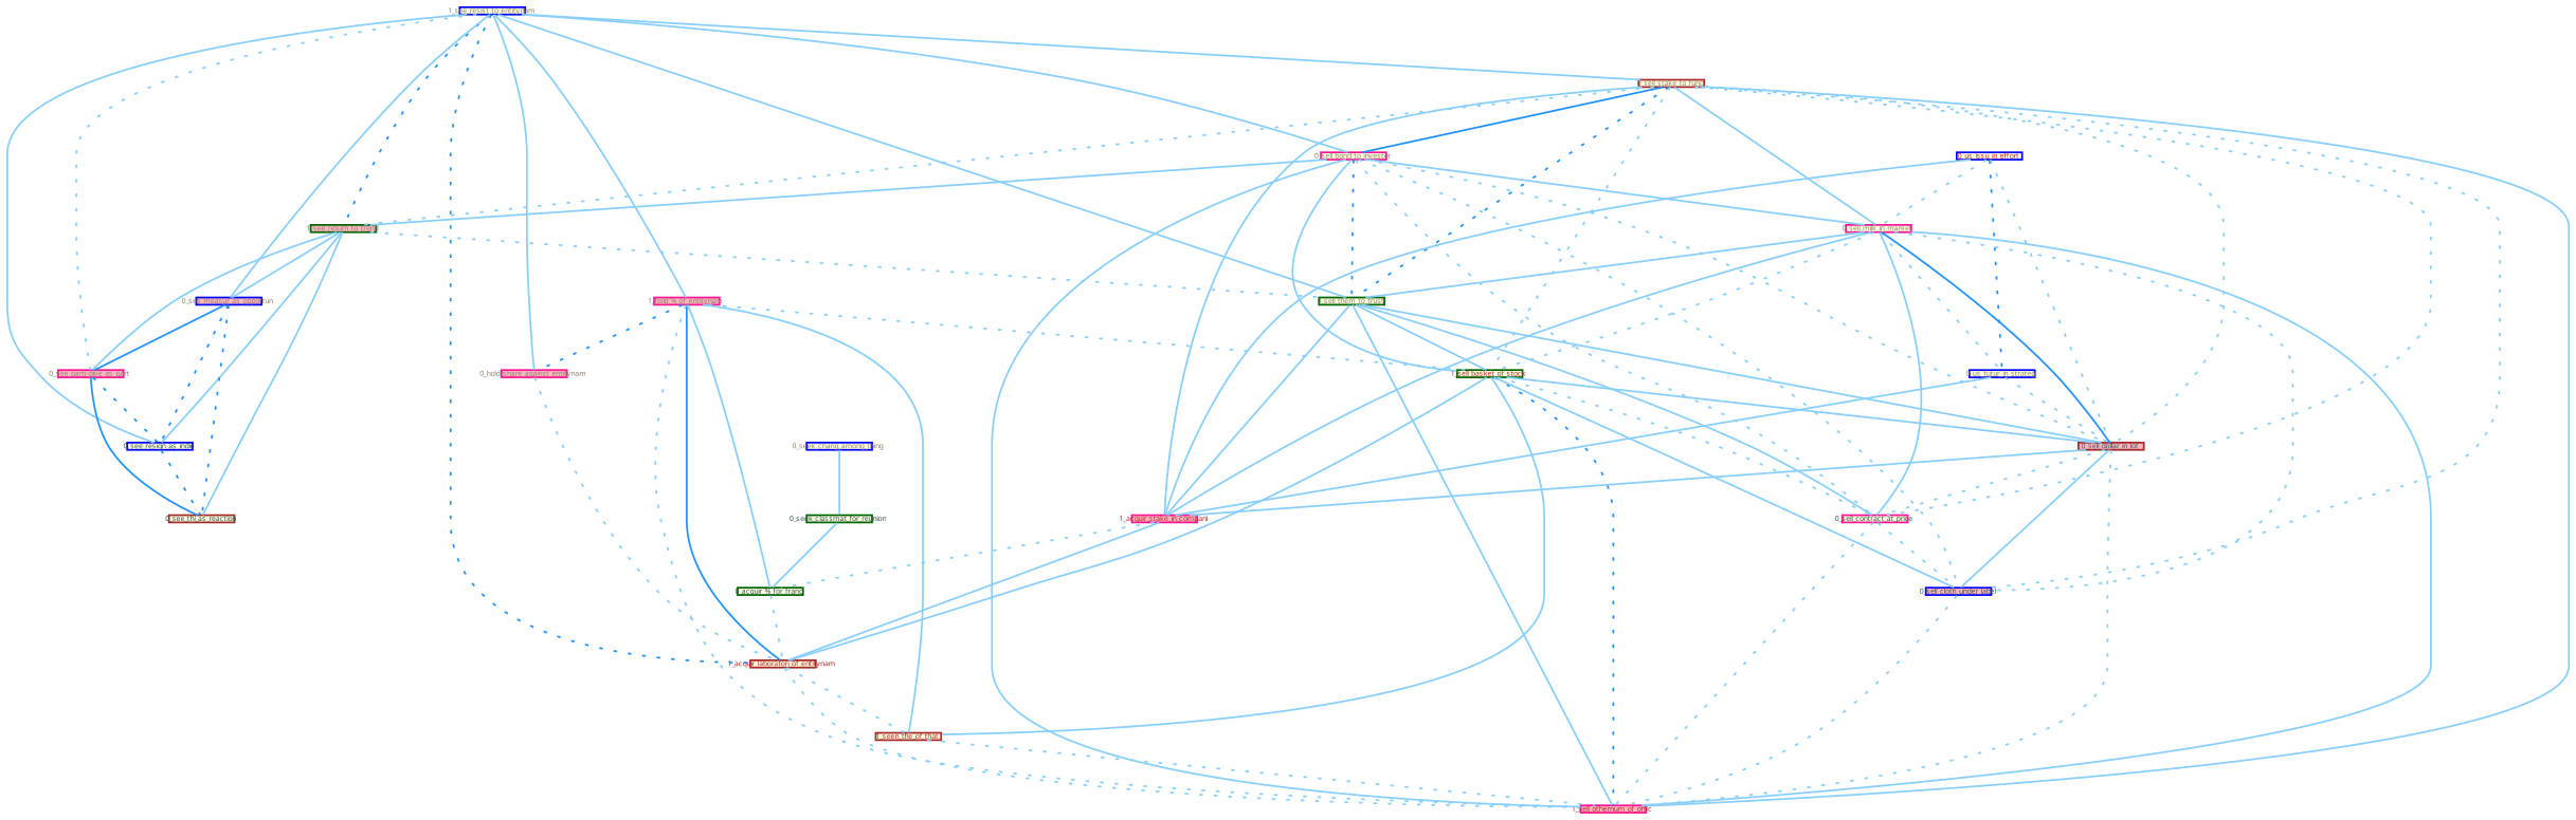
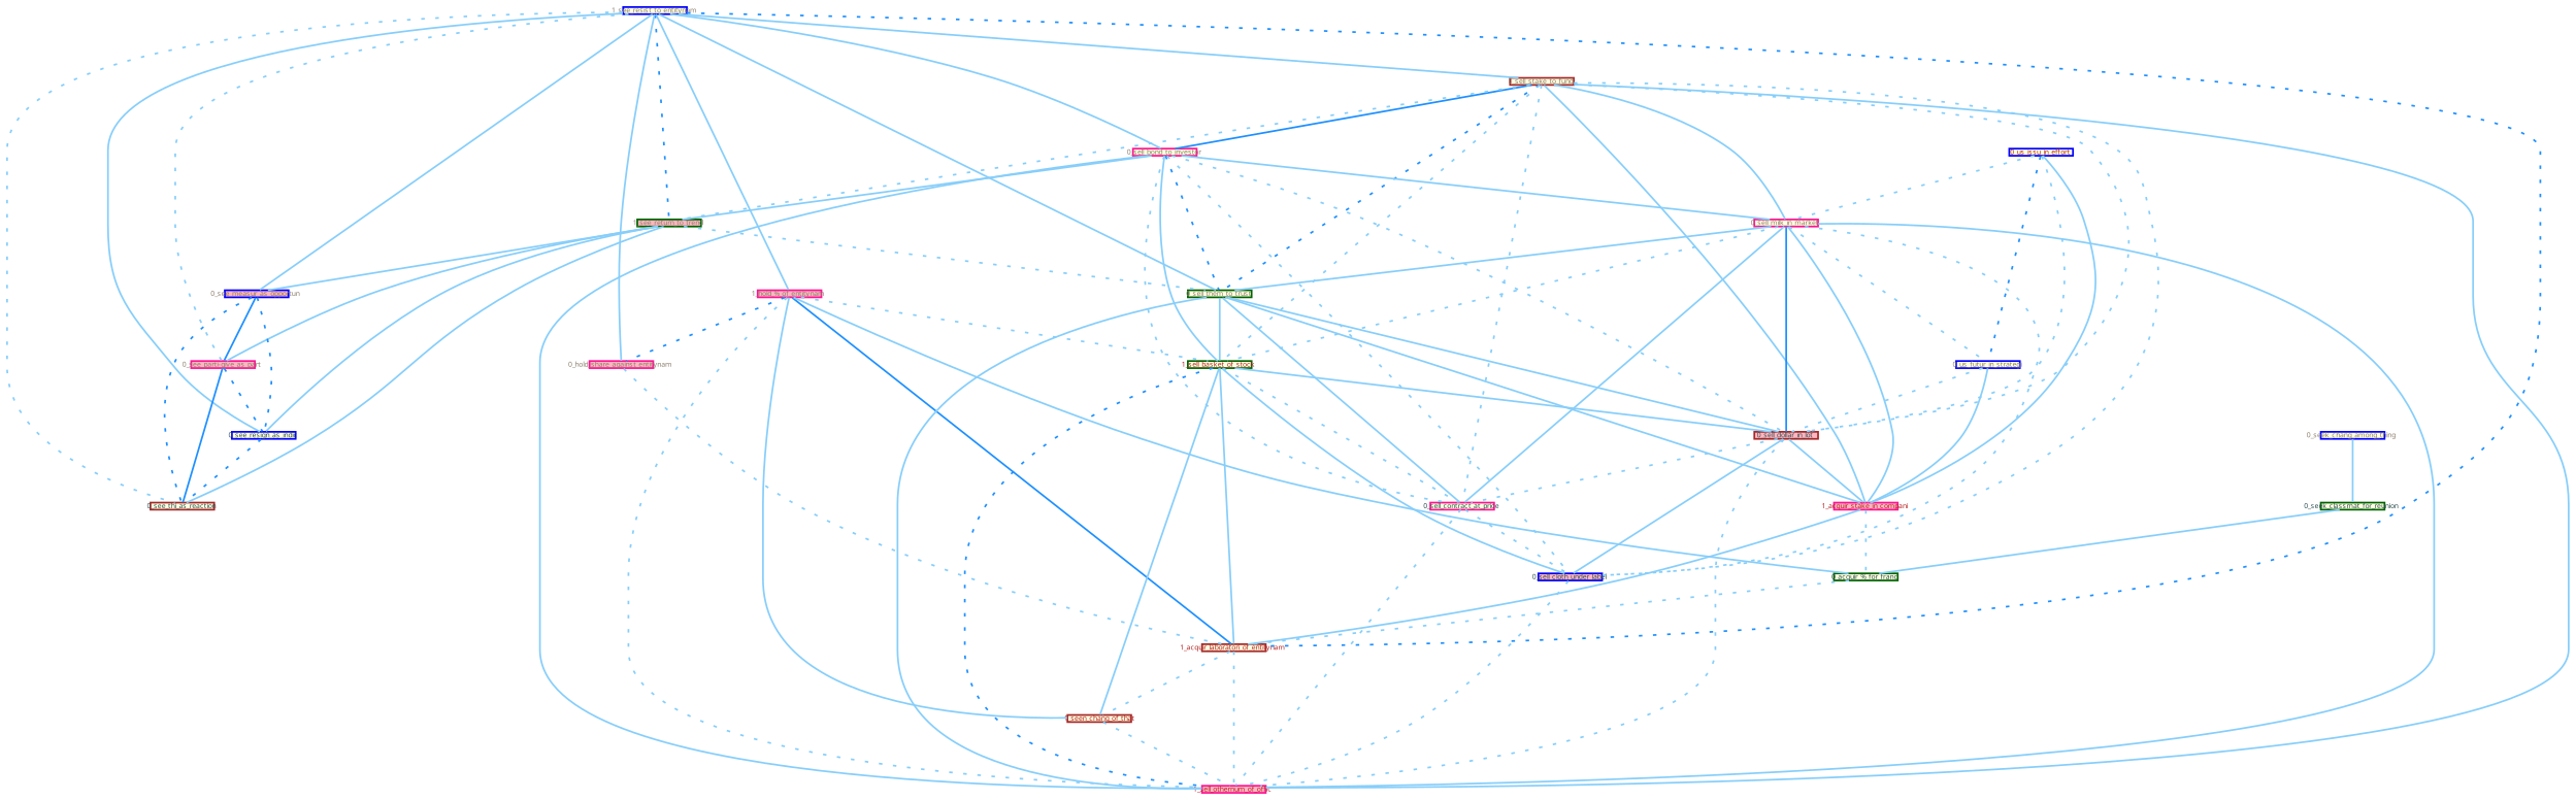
  graph {
    fontname="Noto Sans"
    node [color=deeppink fillcolor=lightyellow fixedsize=true fontcolor="#8b7d6b" fontname="Noto Sans" fontsize=4 shape=polygon style=filled]
    edge [color="#87cefa" fontname="Noto Sans" style=solid w=1]
    "1_see_resist_to_entitynam " [color=blue height=.06 width=.5]
    "0_sell_stake_to_fund " [color=brown height=.06 width=.5]
    "1_hold_%_of_entitynam " [fillcolor=lightpink height=.06 width=.5]
    "0_sell_bond_to_investor " [height=.06 width=.5]
    "1_see_return_to_trend " [color=darkgreen fillcolor=lightpink height=.06 width=.5]
    "0_us_issu_in_effort " [color=blue fontcolor="#b22222" height=.06 width=.5]
    "0_see_measur_as_opportun " [color=blue fillcolor=lightpink height=.06 width=.5]
    "0_sell_milk_in_market " [height=.06 width=.5]
    "0_sell_them_to_trust " [color=darkgreen height=.06 width=.5]
    "0_us_futur_in_strategi " [color=blue height=.06 width=.5]
    "0_see_parti-give_as_part " [fillcolor=lightpink height=.06 width=.5]
    "0_seek_chang_among_thing " [color=blue height=.06 width=.5]
    "0_hold_share_against_entitynam " [fillcolor=lightpink height=.06 width=.5]
    "1_sell_basket_of_stock " [color=darkgreen fontcolor="#b22222" height=.06 width=.5]
    "1_acquir_stake_in_compani " [fillcolor=lightpink fontcolor="#b22222" height=.06 width=.5]
    "1_acquir_laboratori_of_entitynam " [color=brown fontcolor="#b22222" height=.06 width=.5]
-   "1_seen_the_of_that " [color=brown fontcolor="#b22222" height=.06 width=.5]
+   "1_seen_the_of_that " [color=brown fontcolor="#b22222" height=.06 width=.5 label="1_seen_chang_of_that"]
    "1_sell_othernum_of_offic " [fillcolor=lightpink fontcolor="#b22222" height=.06 width=.5]
    "0_see_resign_as_indic " [color=blue fontcolor="#2f4f4f" height=.06 width=.5]
    "0_see_thi_as_reaction " [color=brown fontcolor="#2f4f4f" height=.06 width=.5]
    "0_sell_dollar_in_lot " [color=brown fillcolor=lightpink fontcolor="#2f4f4f" height=.06 width=.5]
    "0_sell_contract_at_price " [fontcolor="#2f4f4f" height=.06 width=.5]
    "0_sell_cloth_under_label " [color=blue fillcolor=lightpink fontcolor="#2f4f4f" height=.06 width=.5]
    "0_acquir_%_for_franc " [color=darkgreen fontcolor="#2f4f4f" height=.06 width=.5]
    "0_seek_classmat_for_reunion " [color=darkgreen fontcolor="#2f4f4f" height=.06 width=.5]
    subgraph sub_1 {
      "1_see_resist_to_entitynam "
      "0_sell_stake_to_fund "
      "1_hold_%_of_entitynam "
      "0_sell_bond_to_investor "
      "1_see_return_to_trend "
      "0_us_issu_in_effort "
      "0_see_measur_as_opportun "
      "0_sell_milk_in_market "
      "0_sell_them_to_trust "
      "0_us_futur_in_strategi "
      "0_see_parti-give_as_part "
      "0_seek_chang_among_thing "
      "0_hold_share_against_entitynam "
    }
    subgraph sub_2 {
      "1_sell_basket_of_stock "
      "1_acquir_stake_in_compani "
      "1_acquir_laboratori_of_entitynam "
      "1_seen_the_of_that "
      "1_sell_othernum_of_offic "
    }
    "1_see_resist_to_entitynam " -- "0_sell_stake_to_fund "
    "1_see_resist_to_entitynam " -- "1_hold_%_of_entitynam "
    "1_see_resist_to_entitynam " -- "0_sell_bond_to_investor "
    "1_see_resist_to_entitynam " -- "1_see_return_to_trend " [color="#1e90ff" style=dotted w=2]
    "1_see_resist_to_entitynam " -- "0_see_measur_as_opportun "
    "1_see_resist_to_entitynam " -- "0_sell_them_to_trust "
    "1_see_resist_to_entitynam " -- "0_see_parti-give_as_part " [style=dotted]
    "1_see_resist_to_entitynam " -- "0_hold_share_against_entitynam "
    "1_see_resist_to_entitynam " -- "1_acquir_laboratori_of_entitynam " [color="#1e90ff" style=dotted]
    "1_see_resist_to_entitynam " -- "0_see_resign_as_indic "
+   "1_see_resist_to_entitynam " -- "0_see_thi_as_reaction " [style=dotted]
    "0_sell_stake_to_fund " -- "0_sell_bond_to_investor " [color="#1e90ff" w=2]
    "0_sell_stake_to_fund " -- "1_see_return_to_trend " [style=dotted]
    "0_sell_stake_to_fund " -- "0_sell_milk_in_market "
    "0_sell_stake_to_fund " -- "0_sell_them_to_trust " [color="#1e90ff" style=dotted w=2]
    "0_sell_stake_to_fund " -- "1_sell_basket_of_stock " [style=dotted]
    "0_sell_stake_to_fund " -- "1_acquir_stake_in_compani "
    "0_sell_stake_to_fund " -- "1_sell_othernum_of_offic "
    "0_sell_stake_to_fund " -- "0_sell_dollar_in_lot " [style=dotted]
    "0_sell_stake_to_fund " -- "0_sell_contract_at_price " [style=dotted]
    "0_sell_stake_to_fund " -- "0_sell_cloth_under_label " [style=dotted]
    "1_hold_%_of_entitynam " -- "0_hold_share_against_entitynam " [color="#1e90ff" style=dotted w=2]
    "1_hold_%_of_entitynam " -- "1_sell_basket_of_stock " [style=dotted]
    "1_hold_%_of_entitynam " -- "1_acquir_laboratori_of_entitynam " [color="#1e90ff" w=2]
    "1_hold_%_of_entitynam " -- "1_seen_the_of_that "
    "1_hold_%_of_entitynam " -- "1_sell_othernum_of_offic " [style=dotted]
    "1_hold_%_of_entitynam " -- "0_acquir_%_for_franc "
    "0_sell_bond_to_investor " -- "1_see_return_to_trend "
    "0_sell_bond_to_investor " -- "0_sell_milk_in_market "
    "0_sell_bond_to_investor " -- "0_sell_them_to_trust " [color="#1e90ff" style=dotted w=2]
    "0_sell_bond_to_investor " -- "1_sell_basket_of_stock "
    "0_sell_bond_to_investor " -- "1_sell_othernum_of_offic "
    "0_sell_bond_to_investor " -- "0_sell_dollar_in_lot " [style=dotted]
    "0_sell_bond_to_investor " -- "0_sell_contract_at_price " [style=dotted]
    "0_sell_bond_to_investor " -- "0_sell_cloth_under_label " [style=dotted]
    "1_see_return_to_trend " -- "0_see_measur_as_opportun "
    "1_see_return_to_trend " -- "0_sell_them_to_trust " [style=dotted]
    "1_see_return_to_trend " -- "0_see_parti-give_as_part "
    "1_see_return_to_trend " -- "0_see_resign_as_indic "
    "1_see_return_to_trend " -- "0_see_thi_as_reaction "
    "0_us_issu_in_effort " -- "0_sell_milk_in_market " [style=dotted]
    "0_us_issu_in_effort " -- "0_us_futur_in_strategi " [color="#1e90ff" style=dotted w=2]
    "0_us_issu_in_effort " -- "1_acquir_stake_in_compani "
    "0_us_issu_in_effort " -- "0_sell_dollar_in_lot " [style=dotted]
    "0_see_measur_as_opportun " -- "0_see_parti-give_as_part " [color="#1e90ff" w=2]
    "0_see_measur_as_opportun " -- "0_see_resign_as_indic " [color="#1e90ff" style=dotted w=2]
    "0_see_measur_as_opportun " -- "0_see_thi_as_reaction " [color="#1e90ff" style=dotted w=2]
    "0_sell_milk_in_market " -- "0_sell_them_to_trust "
    "0_sell_milk_in_market " -- "0_us_futur_in_strategi " [style=dotted]
    "0_sell_milk_in_market " -- "1_sell_basket_of_stock " [style=dotted]
    "0_sell_milk_in_market " -- "1_acquir_stake_in_compani "
    "0_sell_milk_in_market " -- "1_sell_othernum_of_offic "
    "0_sell_milk_in_market " -- "0_sell_dollar_in_lot " [color="#1e90ff" w=2]
    "0_sell_milk_in_market " -- "0_sell_contract_at_price "
    "0_sell_milk_in_market " -- "0_sell_cloth_under_label " [style=dotted]
    "0_sell_them_to_trust " -- "1_sell_basket_of_stock "
    "0_sell_them_to_trust " -- "1_acquir_stake_in_compani "
    "0_sell_them_to_trust " -- "1_sell_othernum_of_offic "
    "0_sell_them_to_trust " -- "0_sell_dollar_in_lot "
    "0_sell_them_to_trust " -- "0_sell_contract_at_price "
    "0_us_futur_in_strategi " -- "1_acquir_stake_in_compani "
    "0_us_futur_in_strategi " -- "0_sell_dollar_in_lot " [style=dotted]
    "0_see_parti-give_as_part " -- "0_see_resign_as_indic " [color="#1e90ff" style=dotted w=2]
    "0_see_parti-give_as_part " -- "0_see_thi_as_reaction " [color="#1e90ff" w=2]
    "0_seek_chang_among_thing " -- "0_seek_classmat_for_reunion "
    "0_hold_share_against_entitynam " -- "1_acquir_laboratori_of_entitynam " [style=dotted]
    "1_sell_basket_of_stock " -- "1_acquir_laboratori_of_entitynam "
    "1_sell_basket_of_stock " -- "1_seen_the_of_that "
    "1_sell_basket_of_stock " -- "1_sell_othernum_of_offic " [color="#1e90ff" style=dotted w=2]
    "1_sell_basket_of_stock " -- "0_sell_dollar_in_lot "
    "1_sell_basket_of_stock " -- "0_sell_contract_at_price " [style=dotted]
    "1_sell_basket_of_stock " -- "0_sell_cloth_under_label "
    "1_acquir_stake_in_compani " -- "1_acquir_laboratori_of_entitynam "
    "1_acquir_stake_in_compani " -- "0_acquir_%_for_franc " [style=dotted]
    "1_acquir_laboratori_of_entitynam " -- "1_seen_the_of_that " [style=dotted]
    "1_acquir_laboratori_of_entitynam " -- "1_sell_othernum_of_offic " [style=dotted]
    "1_seen_the_of_that " -- "1_sell_othernum_of_offic " [style=dotted]
    "0_see_resign_as_indic " -- "0_see_thi_as_reaction " [color="#1e90ff" style=dotted w=2]
    "0_sell_dollar_in_lot " -- "1_acquir_stake_in_compani "
    "0_sell_dollar_in_lot " -- "1_sell_othernum_of_offic " [style=dotted]
    "0_sell_dollar_in_lot " -- "0_sell_contract_at_price " [style=dotted]
    "0_sell_dollar_in_lot " -- "0_sell_cloth_under_label "
    "0_sell_contract_at_price " -- "1_sell_othernum_of_offic " [style=dotted]
    "0_sell_contract_at_price " -- "0_sell_cloth_under_label " [style=dotted]
    "0_sell_cloth_under_label " -- "1_sell_othernum_of_offic " [style=dotted]
    "0_acquir_%_for_franc " -- "1_acquir_laboratori_of_entitynam " [style=dotted]
    "0_seek_classmat_for_reunion " -- "0_acquir_%_for_franc "
  }
